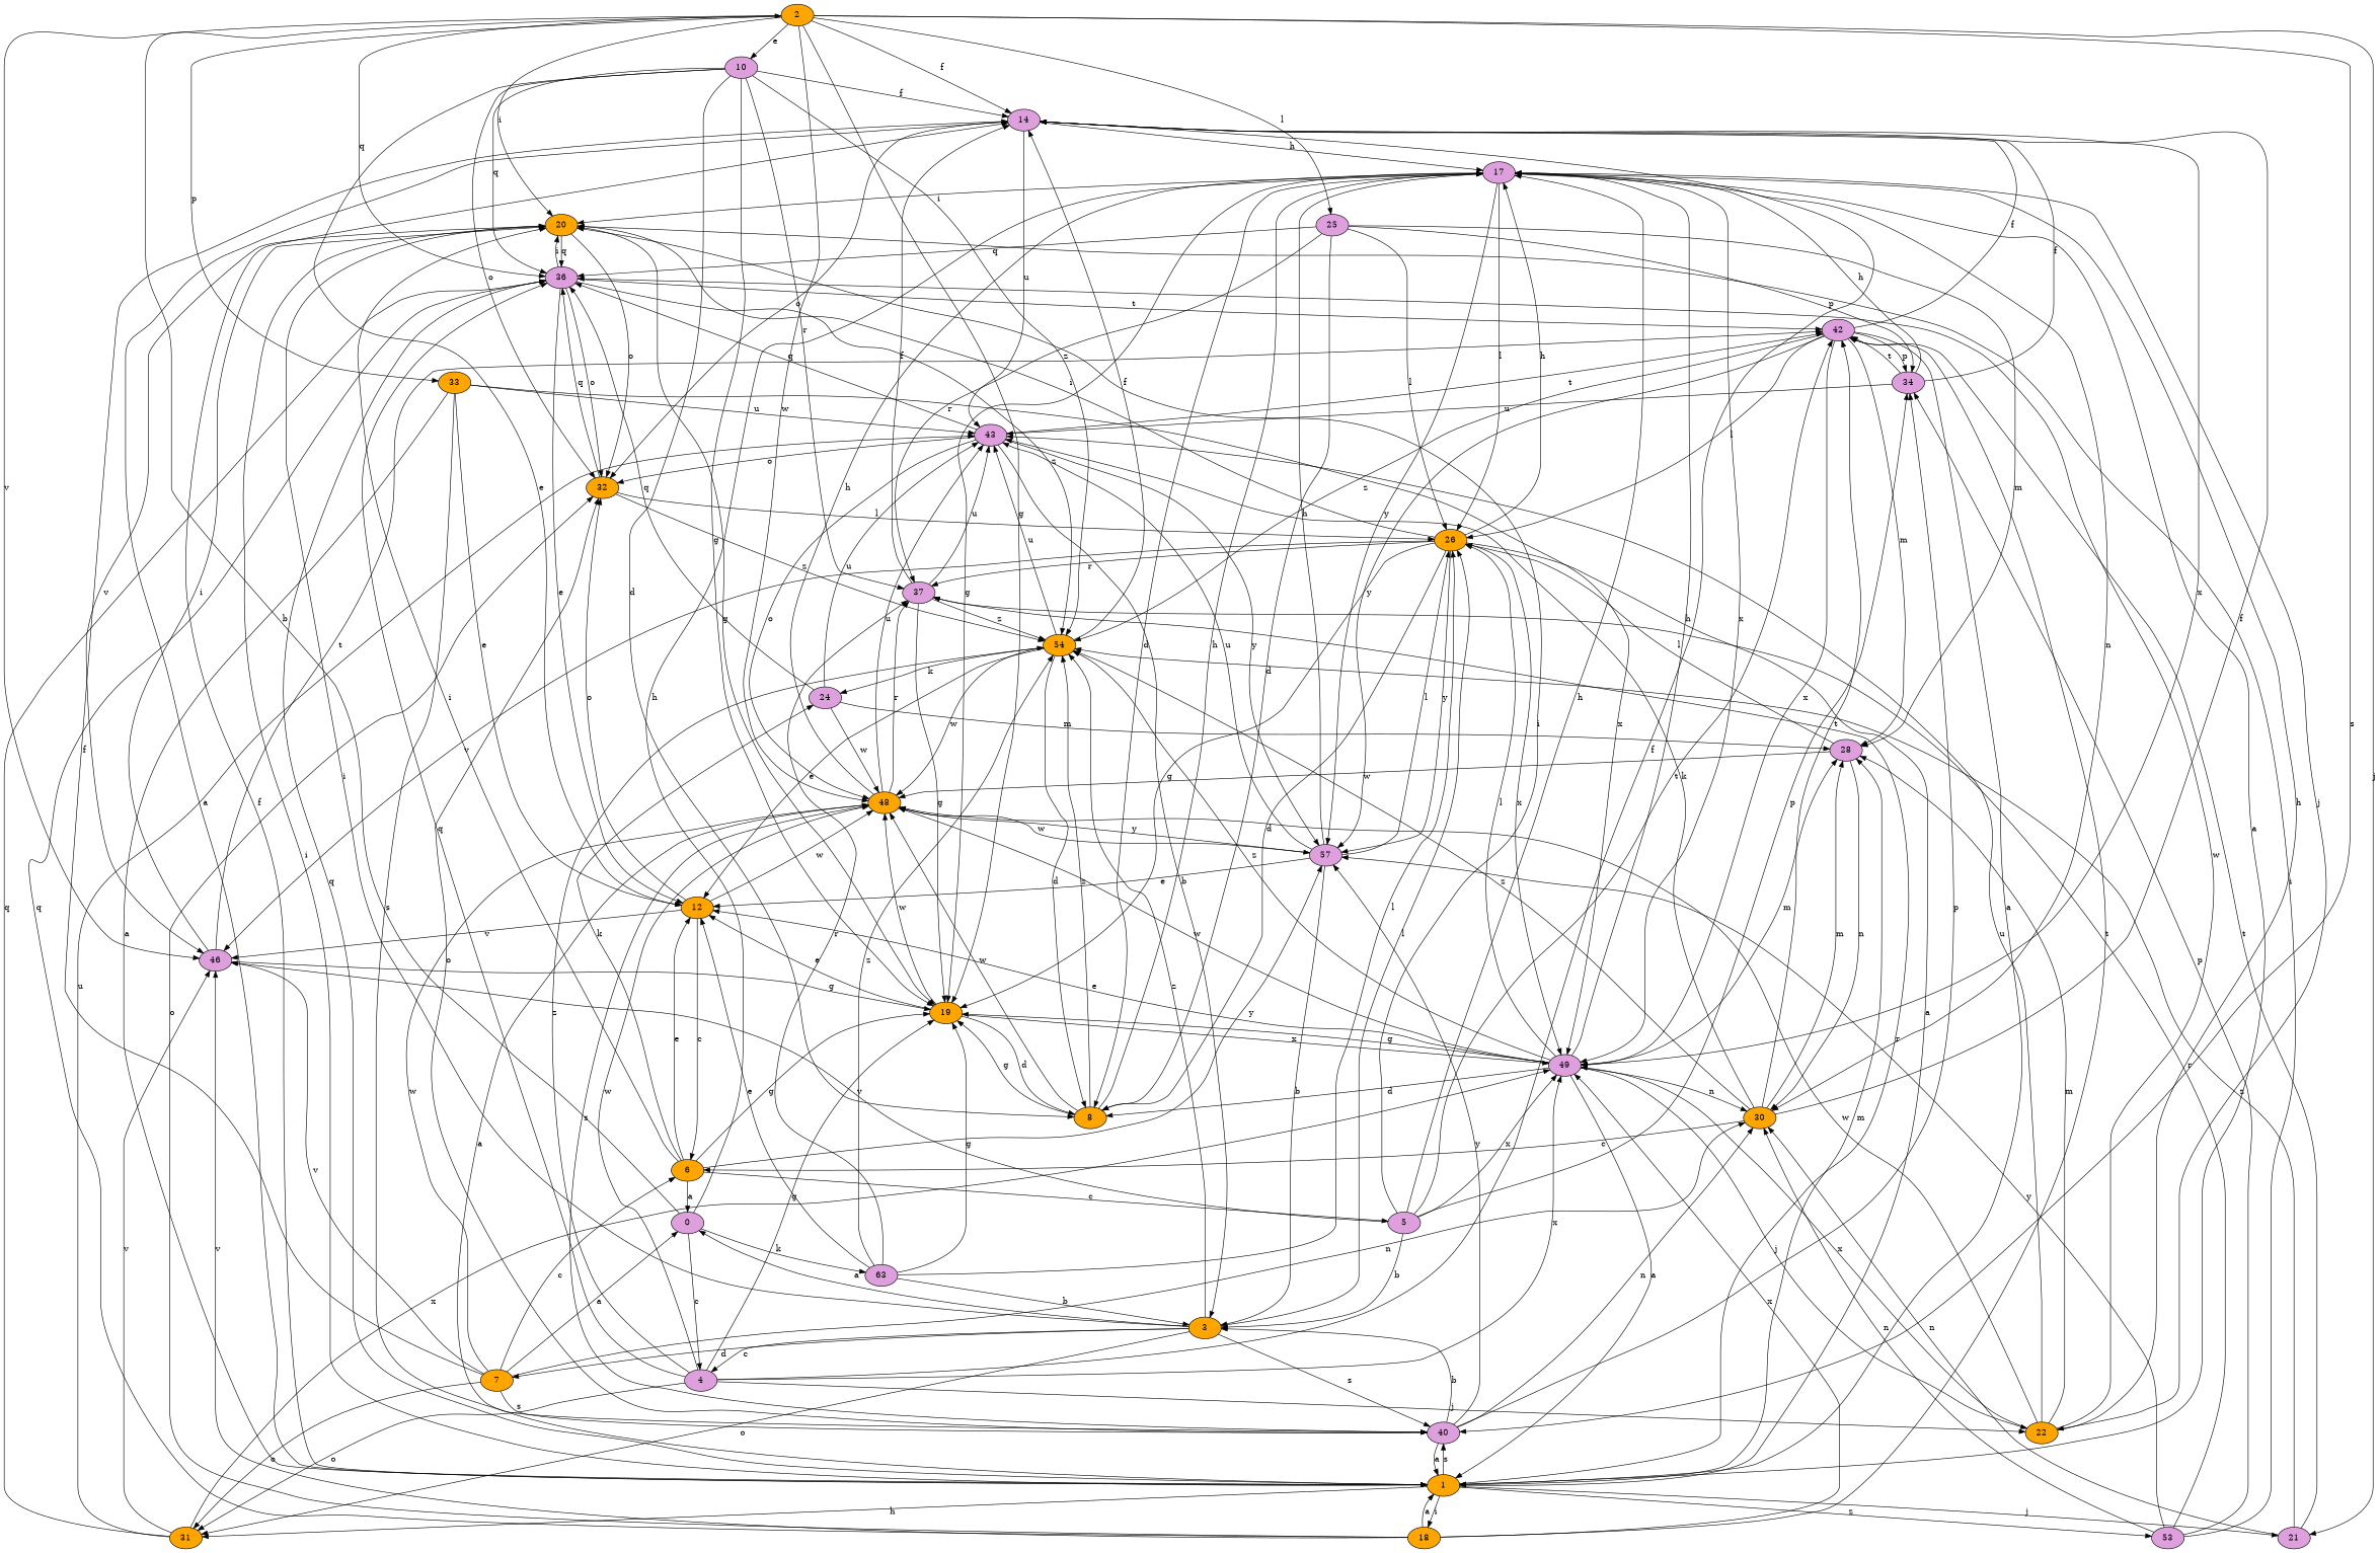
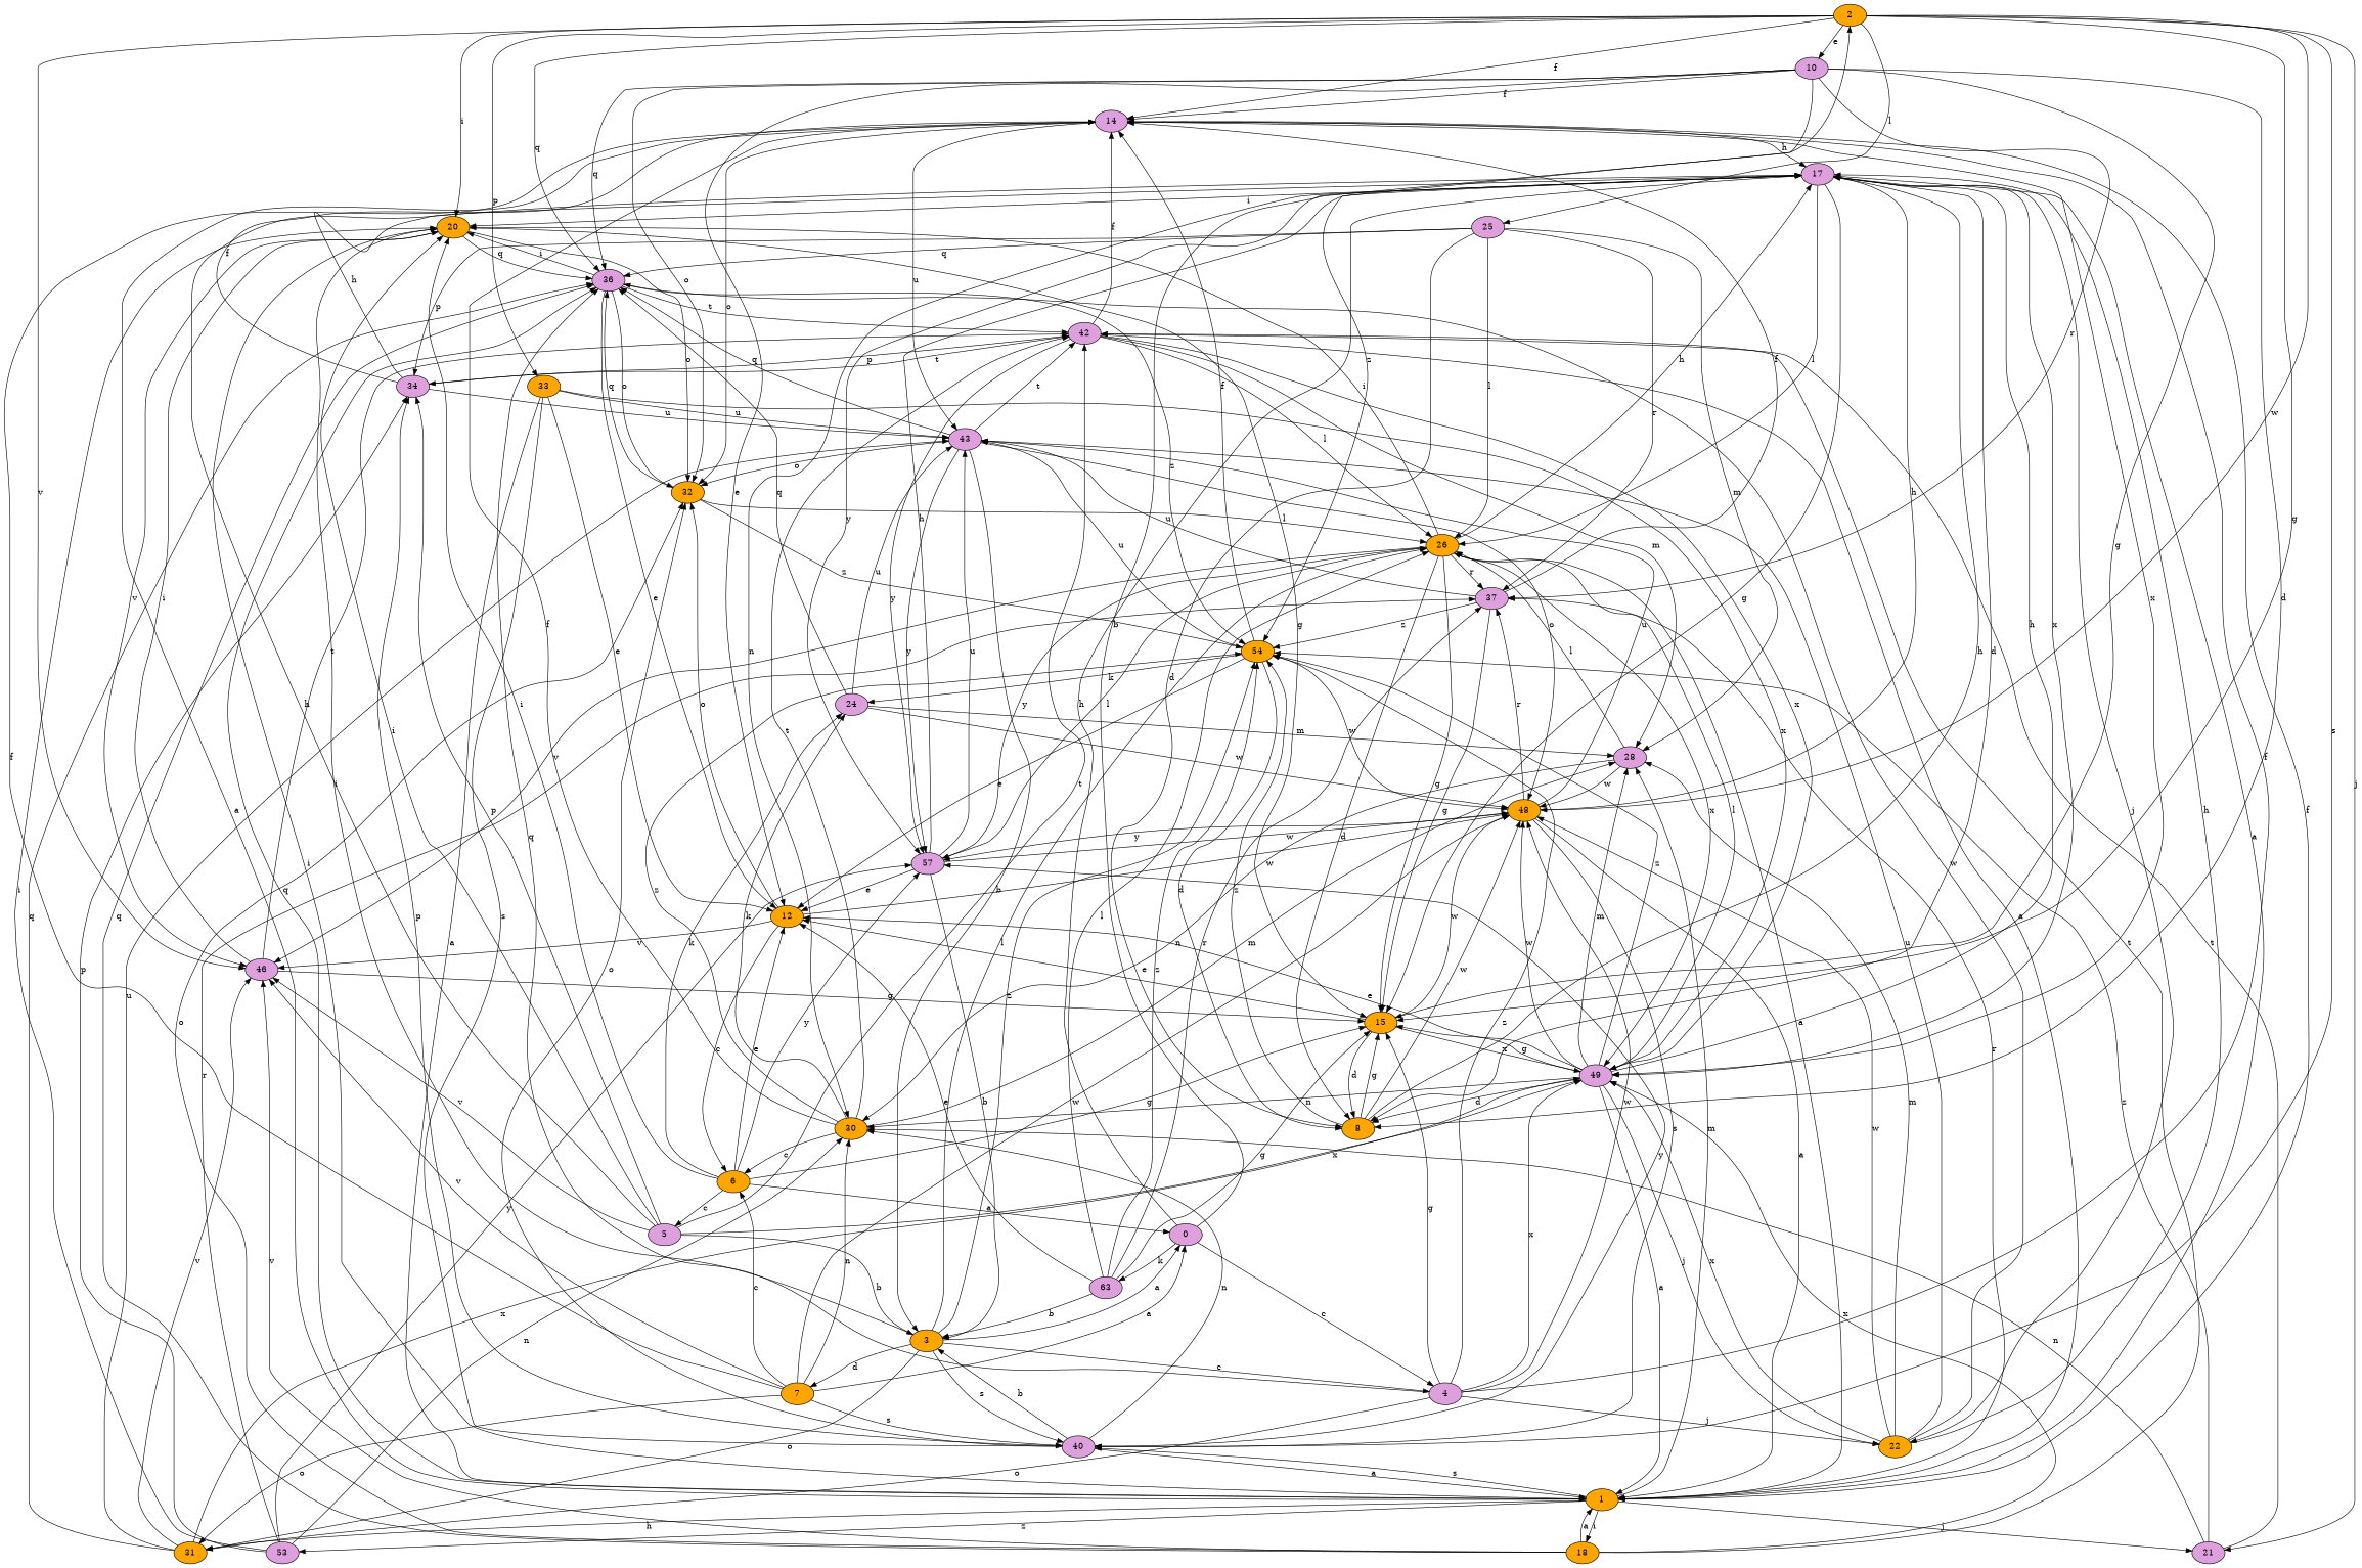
  strict digraph {
    node [fillcolor=plum style=filled]
    2 [fillcolor=orange]
    0
    4
    17
    n5 [label=63]
    14
    20 [fillcolor=orange]
    21
    36
    40
    10
-   15 [fillcolor=orange label=19]
+   15 [fillcolor=orange]
    25
    33 [fillcolor=orange]
    46
    48 [fillcolor=orange]
    31 [fillcolor=orange]
    54 [fillcolor=orange]
    22 [fillcolor=orange]
    49
    1 [fillcolor=orange]
    26 [fillcolor=orange]
    n23 [label=57]
    30 [fillcolor=orange]
    8 [fillcolor=orange]
    37
    3 [fillcolor=orange]
    12 [fillcolor=orange]
    18 [fillcolor=orange]
    28
    53
    32 [fillcolor=orange]
    43
    42
    34
    7 [fillcolor=orange]
    6 [fillcolor=orange]
    24
    5
    2 -> 14 [label=f]
    2 -> 20 [label=i]
    2 -> 21 [label=j]
    2 -> 36 [label=q]
    2 -> 40 [label=s]
    2 -> 10 [label=e]
    2 -> 15 [label=g]
    2 -> 25 [label=l]
    2 -> 33 [label=p]
    2 -> 46 [label=v]
    2 -> 48 [label=w]
    0 -> 2 [label=b]
    0 -> 4 [label=c]
    0 -> 17 [label=h]
    0 -> n5 [label=k]
    4 -> 14 [label=f]
    4 -> 36 [label=q]
    4 -> 15 [label=g]
    4 -> 48 [label=w]
    4 -> 31 [label=o]
    4 -> 54 [label=z]
    4 -> 22 [label=j]
    4 -> 49 [label=x]
    17 -> 20 [label=i]
    17 -> 15 [label=g]
    17 -> 22 [label=j]
    17 -> 49 [label=x]
    17 -> 1 [label=a]
    17 -> 26 [label=l]
    17 -> n23 [label=y]
    17 -> 30 [label=n]
    17 -> 8 [label=d]
    n5 -> 15 [label=g]
    n5 -> 54 [label=z]
    n5 -> 26 [label=l]
    n5 -> 37 [label=r]
    n5 -> 3 [label=b]
    n5 -> 12 [label=e]
    14 -> 17 [label=h]
    14 -> 49 [label=x]
    14 -> 1 [label=a]
    14 -> 32 [label=o]
    14 -> 43 [label=u]
    20 -> 36 [label=q]
    20 -> 15 [label=g]
    20 -> 46 [label=v]
    20 -> 32 [label=o]
    21 -> 54 [label=z]
    21 -> 30 [label=n]
    21 -> 42 [label=t]
    36 -> 20 [label=i]
    36 -> 54 [label=z]
    36 -> 12 [label=e]
    36 -> 32 [label=o]
    36 -> 42 [label=t]
    40 -> 1 [label=a]
    40 -> n23 [label=y]
    40 -> 30 [label=n]
    40 -> 3 [label=b]
    40 -> 32 [label=o]
    40 -> 34 [label=p]
    10 -> 14 [label=f]
    10 -> 36 [label=q]
    10 -> 15 [label=g]
    10 -> 54 [label=z]
    10 -> 8 [label=d]
    10 -> 37 [label=r]
    10 -> 12 [label=e]
    10 -> 32 [label=o]
    15 -> 48 [label=w]
    15 -> 49 [label=x]
    15 -> 8 [label=d]
    15 -> 12 [label=e]
    25 -> 36 [label=q]
    25 -> 26 [label=l]
    25 -> 8 [label=d]
    25 -> 37 [label=r]
    25 -> 28 [label=m]
    25 -> 34 [label=p]
    33 -> 40 [label=s]
    33 -> 49 [label=x]
    33 -> 1 [label=a]
    33 -> 12 [label=e]
    33 -> 43 [label=u]
    46 -> 20 [label=i]
    46 -> 15 [label=g]
    46 -> 42 [label=t]
    48 -> 17 [label=h]
    48 -> 40 [label=s]
    48 -> 1 [label=a]
    48 -> n23 [label=y]
    48 -> 37 [label=r]
    48 -> 43 [label=u]
    31 -> 36 [label=q]
    31 -> 46 [label=v]
    31 -> 49 [label=x]
    31 -> 43 [label=u]
    54 -> 14 [label=f]
    54 -> 48 [label=w]
    54 -> 8 [label=d]
    54 -> 12 [label=e]
    54 -> 43 [label=u]
    54 -> 24 [label=k]
    22 -> 17 [label=h]
    22 -> 36 [label=w]
    22 -> 48 [label=w]
    22 -> 49 [label=x]
    22 -> 28 [label=m]
    22 -> 43 [label=u]
    49 -> 17 [label=h]
    49 -> 15 [label=g]
    49 -> 48 [label=w]
    49 -> 54 [label=z]
    49 -> 22 [label=j]
    49 -> 1 [label=a]
    49 -> 26 [label=l]
    49 -> 30 [label=n]
    49 -> 8 [label=d]
    49 -> 12 [label=e]
    49 -> 28 [label=m]
    1 -> 14 [label=f]
    1 -> 20 [label=i]
    1 -> 21 [label=j]
    1 -> 36 [label=q]
    1 -> 40 [label=s]
    1 -> 31 [label=h]
    1 -> 37 [label=r]
    1 -> 18 [label=i]
    1 -> 28 [label=m]
    1 -> 53 [label=z]
    26 -> 17 [label=h]
    26 -> 20 [label=i]
    26 -> 15 [label=g]
    26 -> 46 [label=v]
    26 -> 49 [label=x]
    26 -> 1 [label=a]
    26 -> n23 [label=y]
    26 -> 8 [label=d]
    26 -> 37 [label=r]
    n23 -> 17 [label=h]
    n23 -> 48 [label=w]
    n23 -> 26 [label=l]
    n23 -> 3 [label=b]
    n23 -> 12 [label=e]
    n23 -> 43 [label=u]
    30 -> 14 [label=f]
    30 -> 54 [label=z]
    30 -> 28 [label=m]
    30 -> 42 [label=t]
    30 -> 6 [label=c]
-   30 -> 43 [label=k]
+   30 -> 24 [label=k]
    8 -> 17 [label=h]
    8 -> 15 [label=g]
    8 -> 48 [label=w]
    8 -> 54 [label=z]
    37 -> 14 [label=f]
    37 -> 15 [label=g]
    37 -> 54 [label=z]
    37 -> 43 [label=u]
    3 -> 0 [label=a]
    3 -> 4 [label=c]
    3 -> 20 [label=i]
    3 -> 40 [label=s]
    3 -> 31 [label=o]
    3 -> 54 [label=z]
    3 -> 26 [label=l]
    3 -> 7 [label=d]
    12 -> 46 [label=v]
    12 -> 48 [label=w]
    12 -> 32 [label=o]
    12 -> 6 [label=c]
    18 -> 36 [label=q]
    18 -> 46 [label=v]
    18 -> 49 [label=x]
    18 -> 1 [label=a]
    18 -> 32 [label=o]
    18 -> 42 [label=t]
    28 -> 48 [label=w]
    28 -> 26 [label=l]
    28 -> 30 [label=n]
    53 -> 20 [label=i]
    53 -> n23 [label=y]
    53 -> 30 [label=n]
    53 -> 37 [label=r]
    53 -> 34 [label=p]
    32 -> 36 [label=q]
    32 -> 54 [label=z]
    32 -> 26 [label=l]
    43 -> 36 [label=q]
    43 -> 48 [label=o]
    43 -> n23 [label=y]
    43 -> 3 [label=b]
    43 -> 32 [label=o]
    43 -> 42 [label=t]
    42 -> 14 [label=f]
-   42 -> 54 [label=z]
    42 -> 49 [label=x]
    42 -> 1 [label=a]
    42 -> 26 [label=l]
    42 -> n23 [label=y]
    42 -> 28 [label=m]
    42 -> 34 [label=p]
    34 -> 17 [label=h]
    34 -> 14 [label=f]
    34 -> 43 [label=u]
    34 -> 42 [label=t]
    7 -> 0 [label=a]
    7 -> 14 [label=f]
    7 -> 40 [label=s]
    7 -> 46 [label=v]
    7 -> 48 [label=w]
    7 -> 31 [label=o]
    7 -> 30 [label=n]
    7 -> 6 [label=c]
    6 -> 0 [label=a]
    6 -> 20 [label=i]
    6 -> 15 [label=g]
    6 -> n23 [label=y]
    6 -> 12 [label=e]
    6 -> 24 [label=k]
    6 -> 5 [label=c]
    24 -> 36 [label=q]
    24 -> 48 [label=w]
    24 -> 28 [label=m]
    24 -> 43 [label=u]
    5 -> 17 [label=h]
    5 -> 20 [label=i]
    5 -> 46 [label=v]
    5 -> 49 [label=x]
    5 -> 3 [label=b]
    5 -> 42 [label=t]
    5 -> 34 [label=p]
  }
